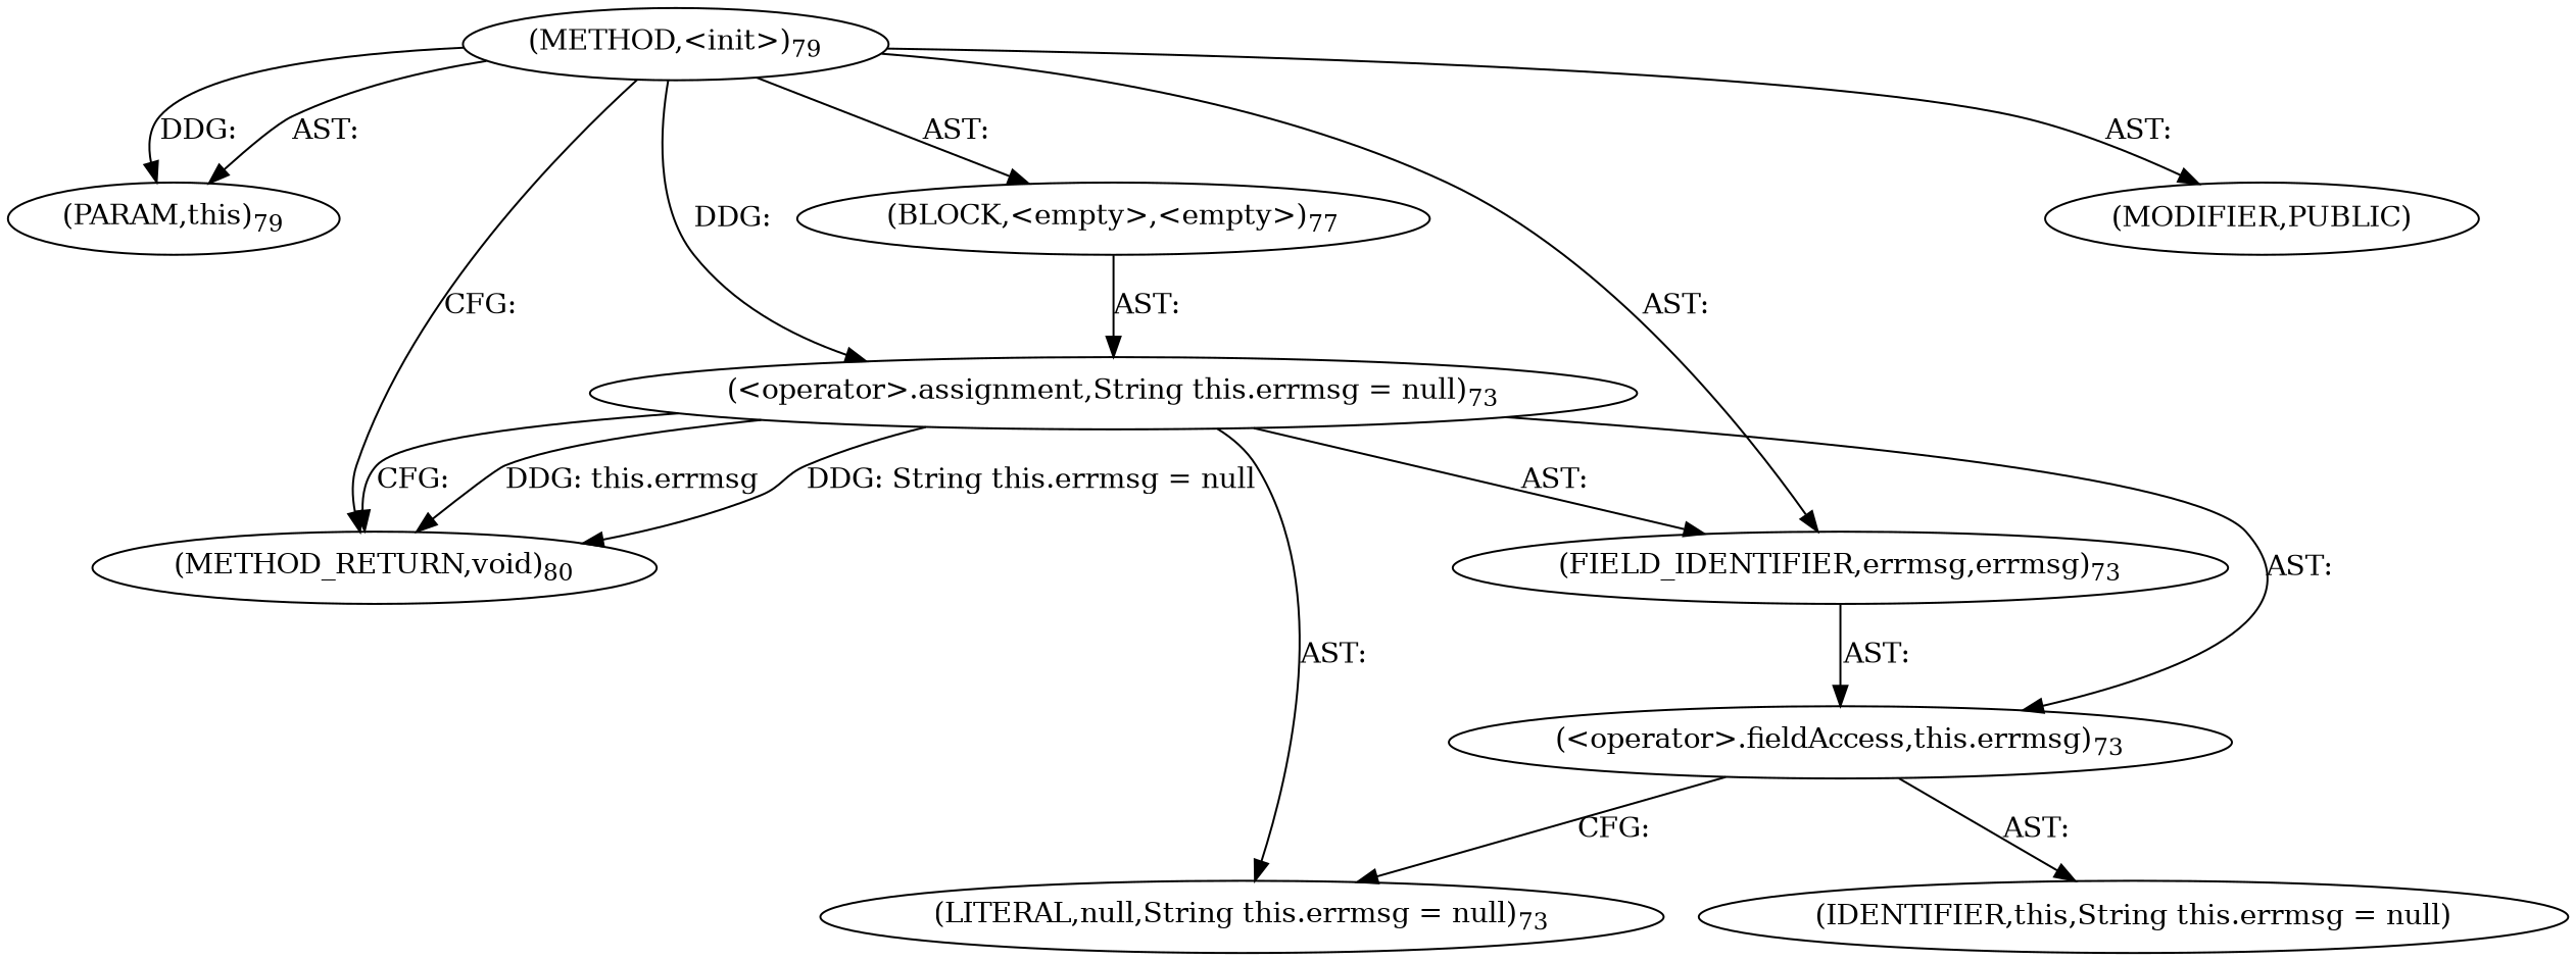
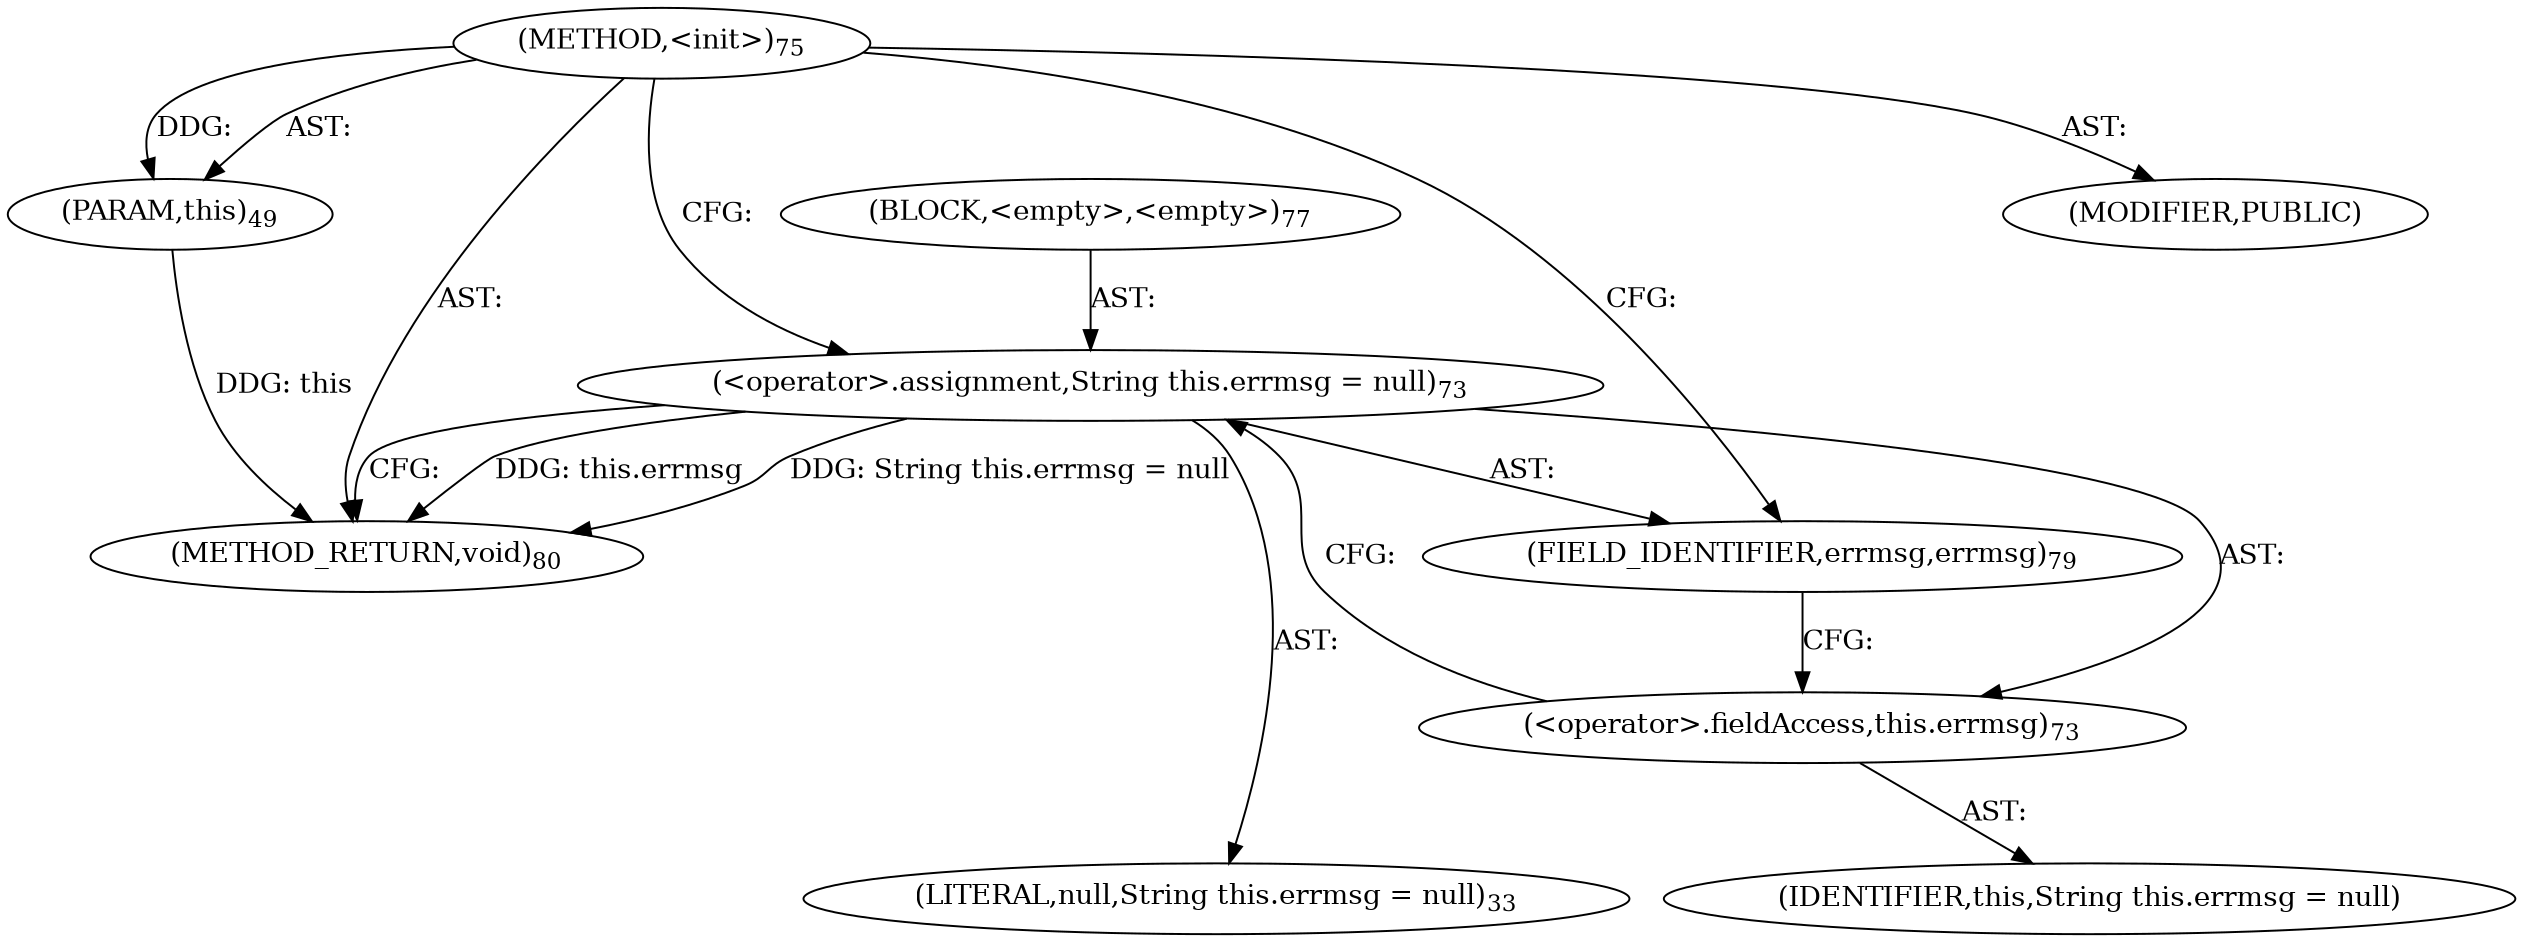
  digraph {
-   n1 [label=<(METHOD,&lt;init&gt;)<SUB>79</SUB>>]
-   n2 [label=<(PARAM,this)<SUB>79</SUB>>]
+   n1 [label=<(METHOD,&lt;init&gt;)<SUB>75</SUB>>]
+   n2 [label=<(PARAM,this)<SUB>49</SUB>>]
    n3 [label=<(BLOCK,&lt;empty&gt;,&lt;empty&gt;)<SUB>77</SUB>>]
    n4 [label=<(&lt;operator&gt;.assignment,String this.errmsg = null)<SUB>73</SUB>>]
-   n5 [label=<(FIELD_IDENTIFIER,errmsg,errmsg)<SUB>73</SUB>>]
+   n5 [label=<(FIELD_IDENTIFIER,errmsg,errmsg)<SUB>79</SUB>>]
    n6 [label=<(MODIFIER,PUBLIC)>]
    n7 [label=<(METHOD_RETURN,void)<SUB>80</SUB>>]
    n8 [label=<(&lt;operator&gt;.fieldAccess,this.errmsg)<SUB>73</SUB>>]
-   n9 [label=<(LITERAL,null,String this.errmsg = null)<SUB>73</SUB>>]
+   n9 [label=<(LITERAL,null,String this.errmsg = null)<SUB>33</SUB>>]
    n10 [label=<(IDENTIFIER,this,String this.errmsg = null)>]
    n1 -> n2 [label="AST: "]
    n1 -> n2 [label="DDG: "]
-   n1 -> n3 [label="AST: "]
-   n1 -> n4 [label="DDG: "]
-   n1 -> n5 [label="AST: "]
+   n1 -> n4 [label="CFG: "]
+   n1 -> n5 [label="CFG: "]
    n1 -> n6 [label="AST: "]
-   n1 -> n7 [label="CFG: "]
+   n1 -> n7 [label="AST: "]
+   n2 -> n7 [label="DDG: this"]
    n3 -> n4 [label="AST: "]
    n4 -> n5 [label="AST: "]
    n4 -> n7 [label="CFG: "]
    n4 -> n7 [label="DDG: this.errmsg"]
    n4 -> n7 [label="DDG: String this.errmsg = null"]
    n4 -> n8 [label="AST: "]
    n4 -> n9 [label="AST: "]
-   n5 -> n8 [label="AST: "]
-   n8 -> n9 [label="CFG: "]
+   n5 -> n8 [label="CFG: "]
+   n8 -> n4 [label="CFG: "]
    n8 -> n10 [label="AST: "]
  }
